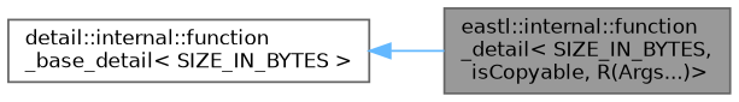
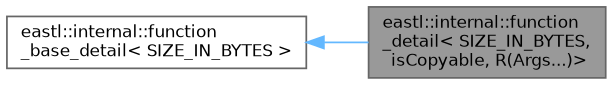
  digraph {
    rankdir=LR
    node [color=gray40 fontname=Helvetica fontsize=10 shape=box style=filled]
    n1 [fillcolor=grey60 fontcolor=black height=0.2 label="eastl::internal::function\l_detail\< SIZE_IN_BYTES,\l isCopyable, R(Args...)\>" width=0.4]
-   n2 [fillcolor=white height=0.2 label="detail::internal::function\l_base_detail\< SIZE_IN_BYTES \>" width=0.4]
+   n2 [fillcolor=white height=0.2 label="eastl::internal::function\l_base_detail\< SIZE_IN_BYTES \>" width=0.4]
    n2 -> n1 [color=steelblue1 dir=back fontname=Helvetica fontsize=10 labelfontname=Helvetica labelfontsize=10 style=solid]
  }
